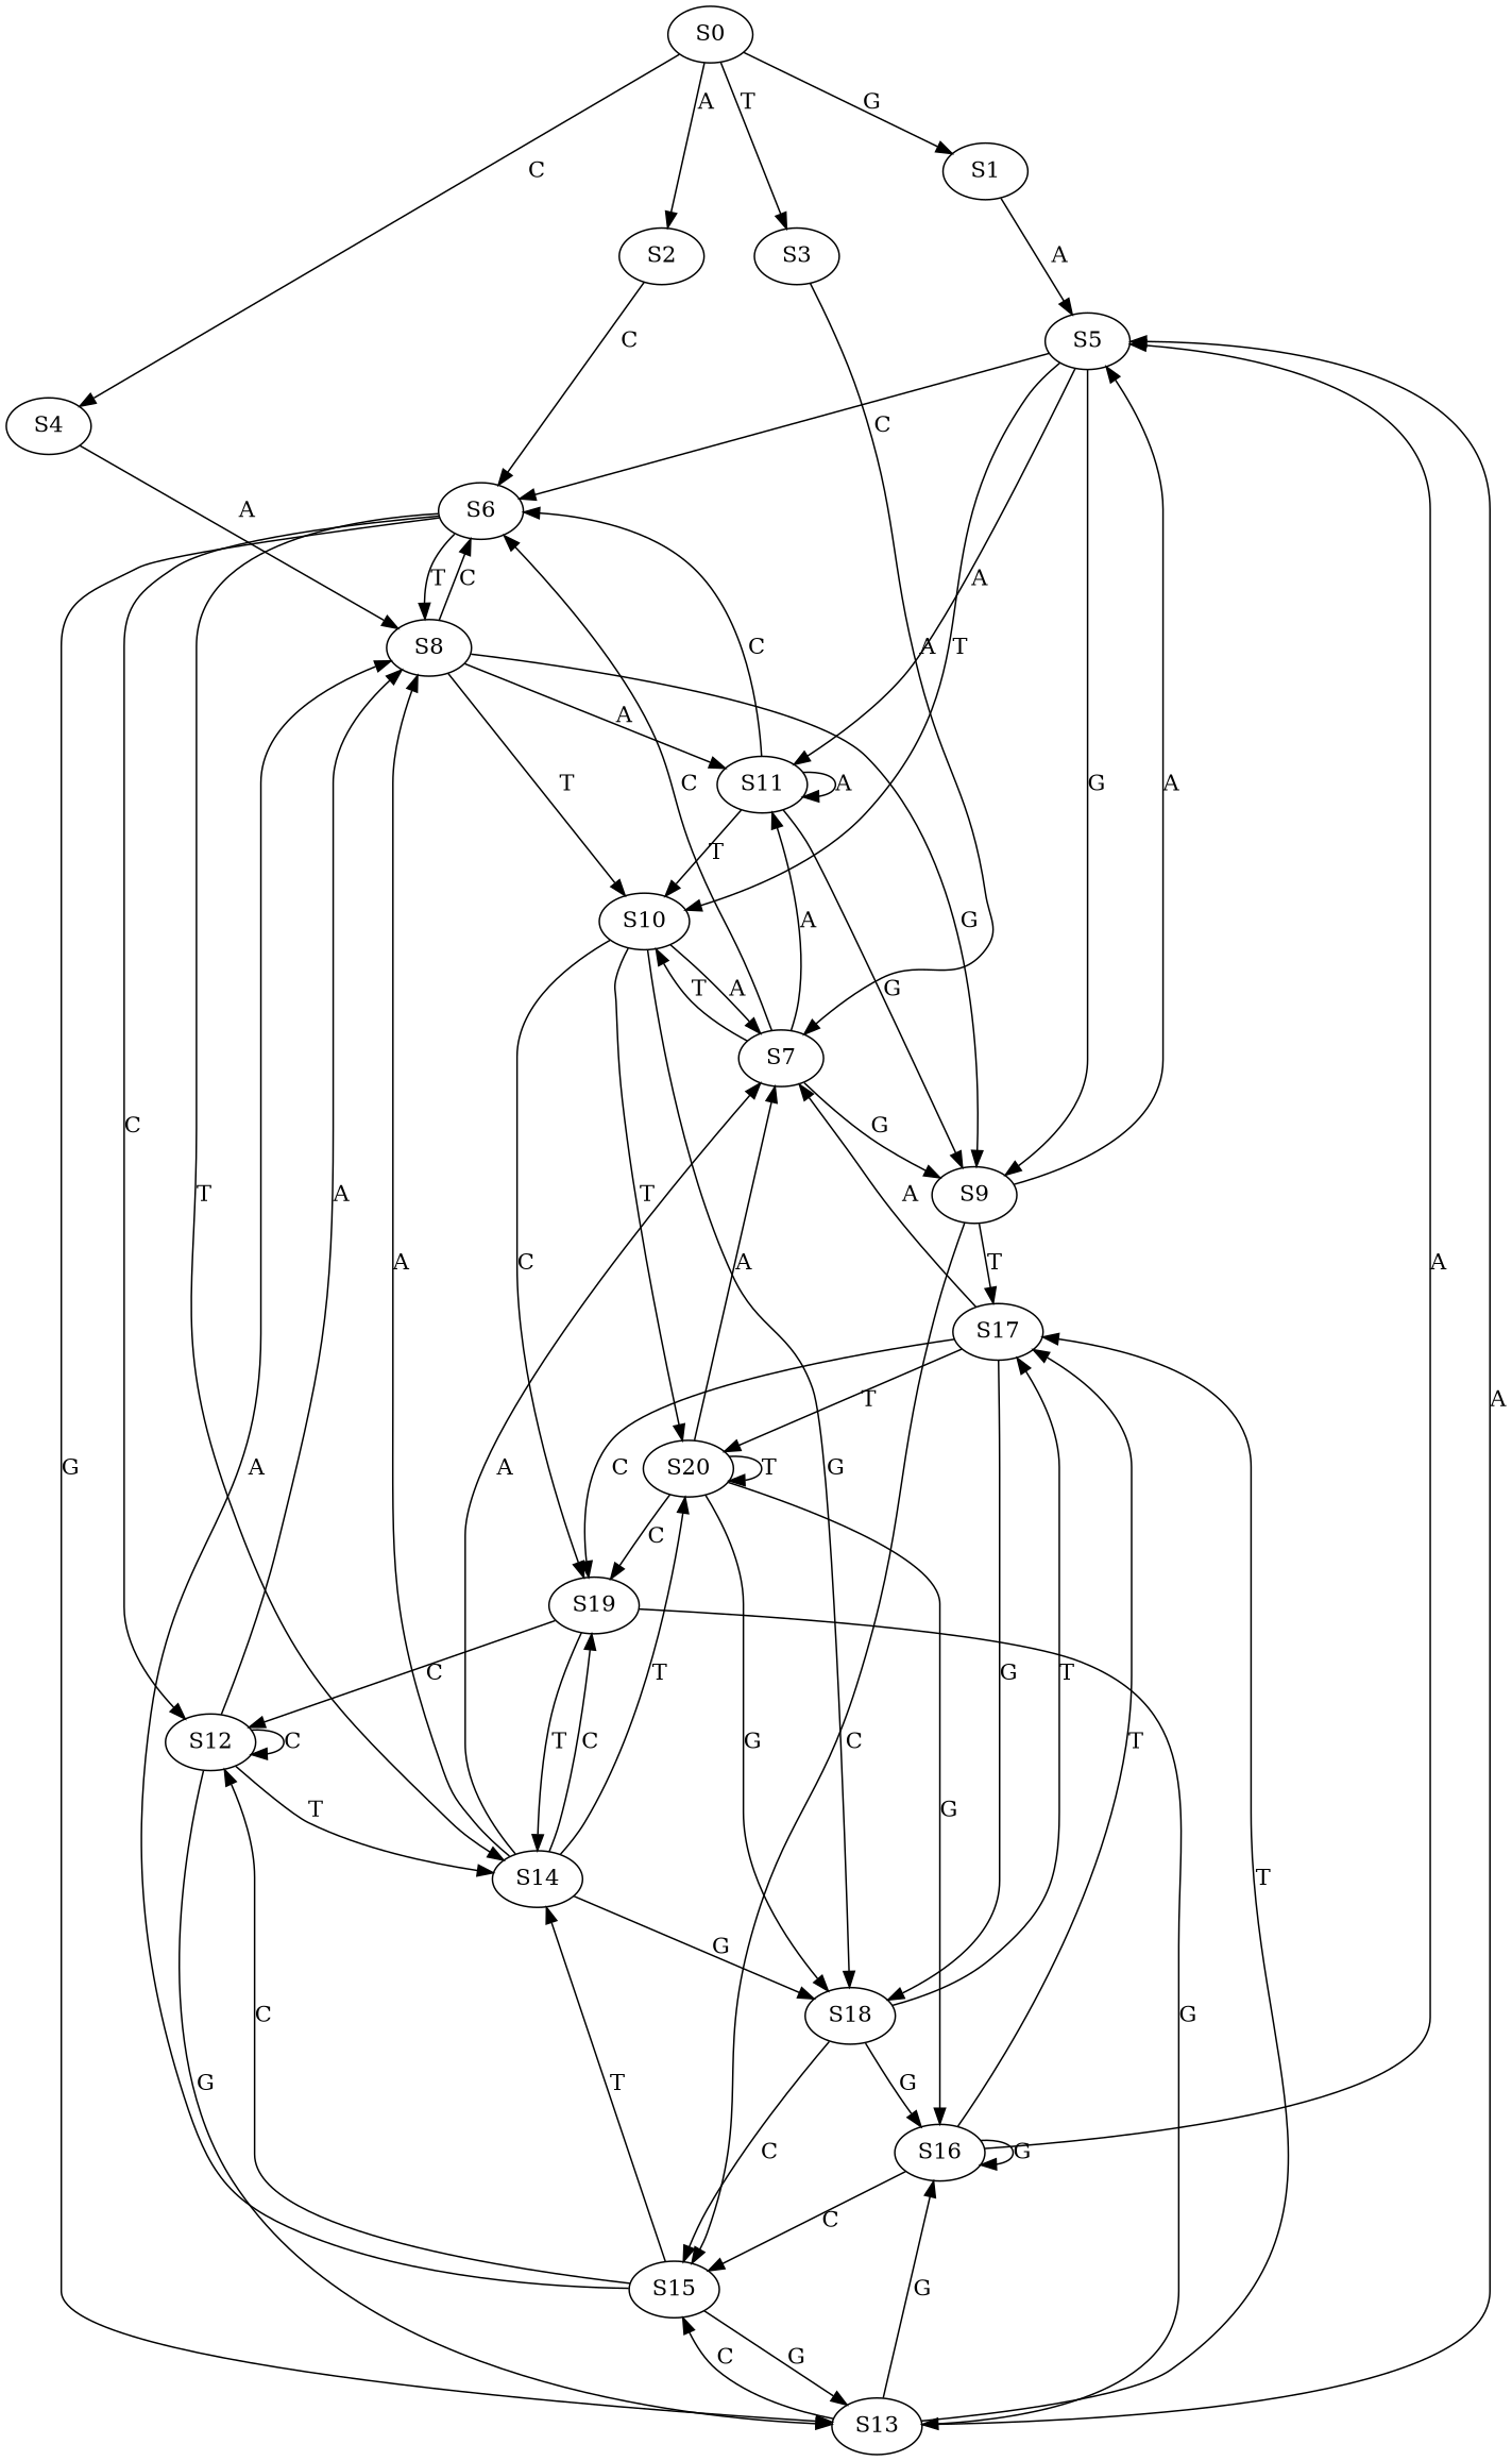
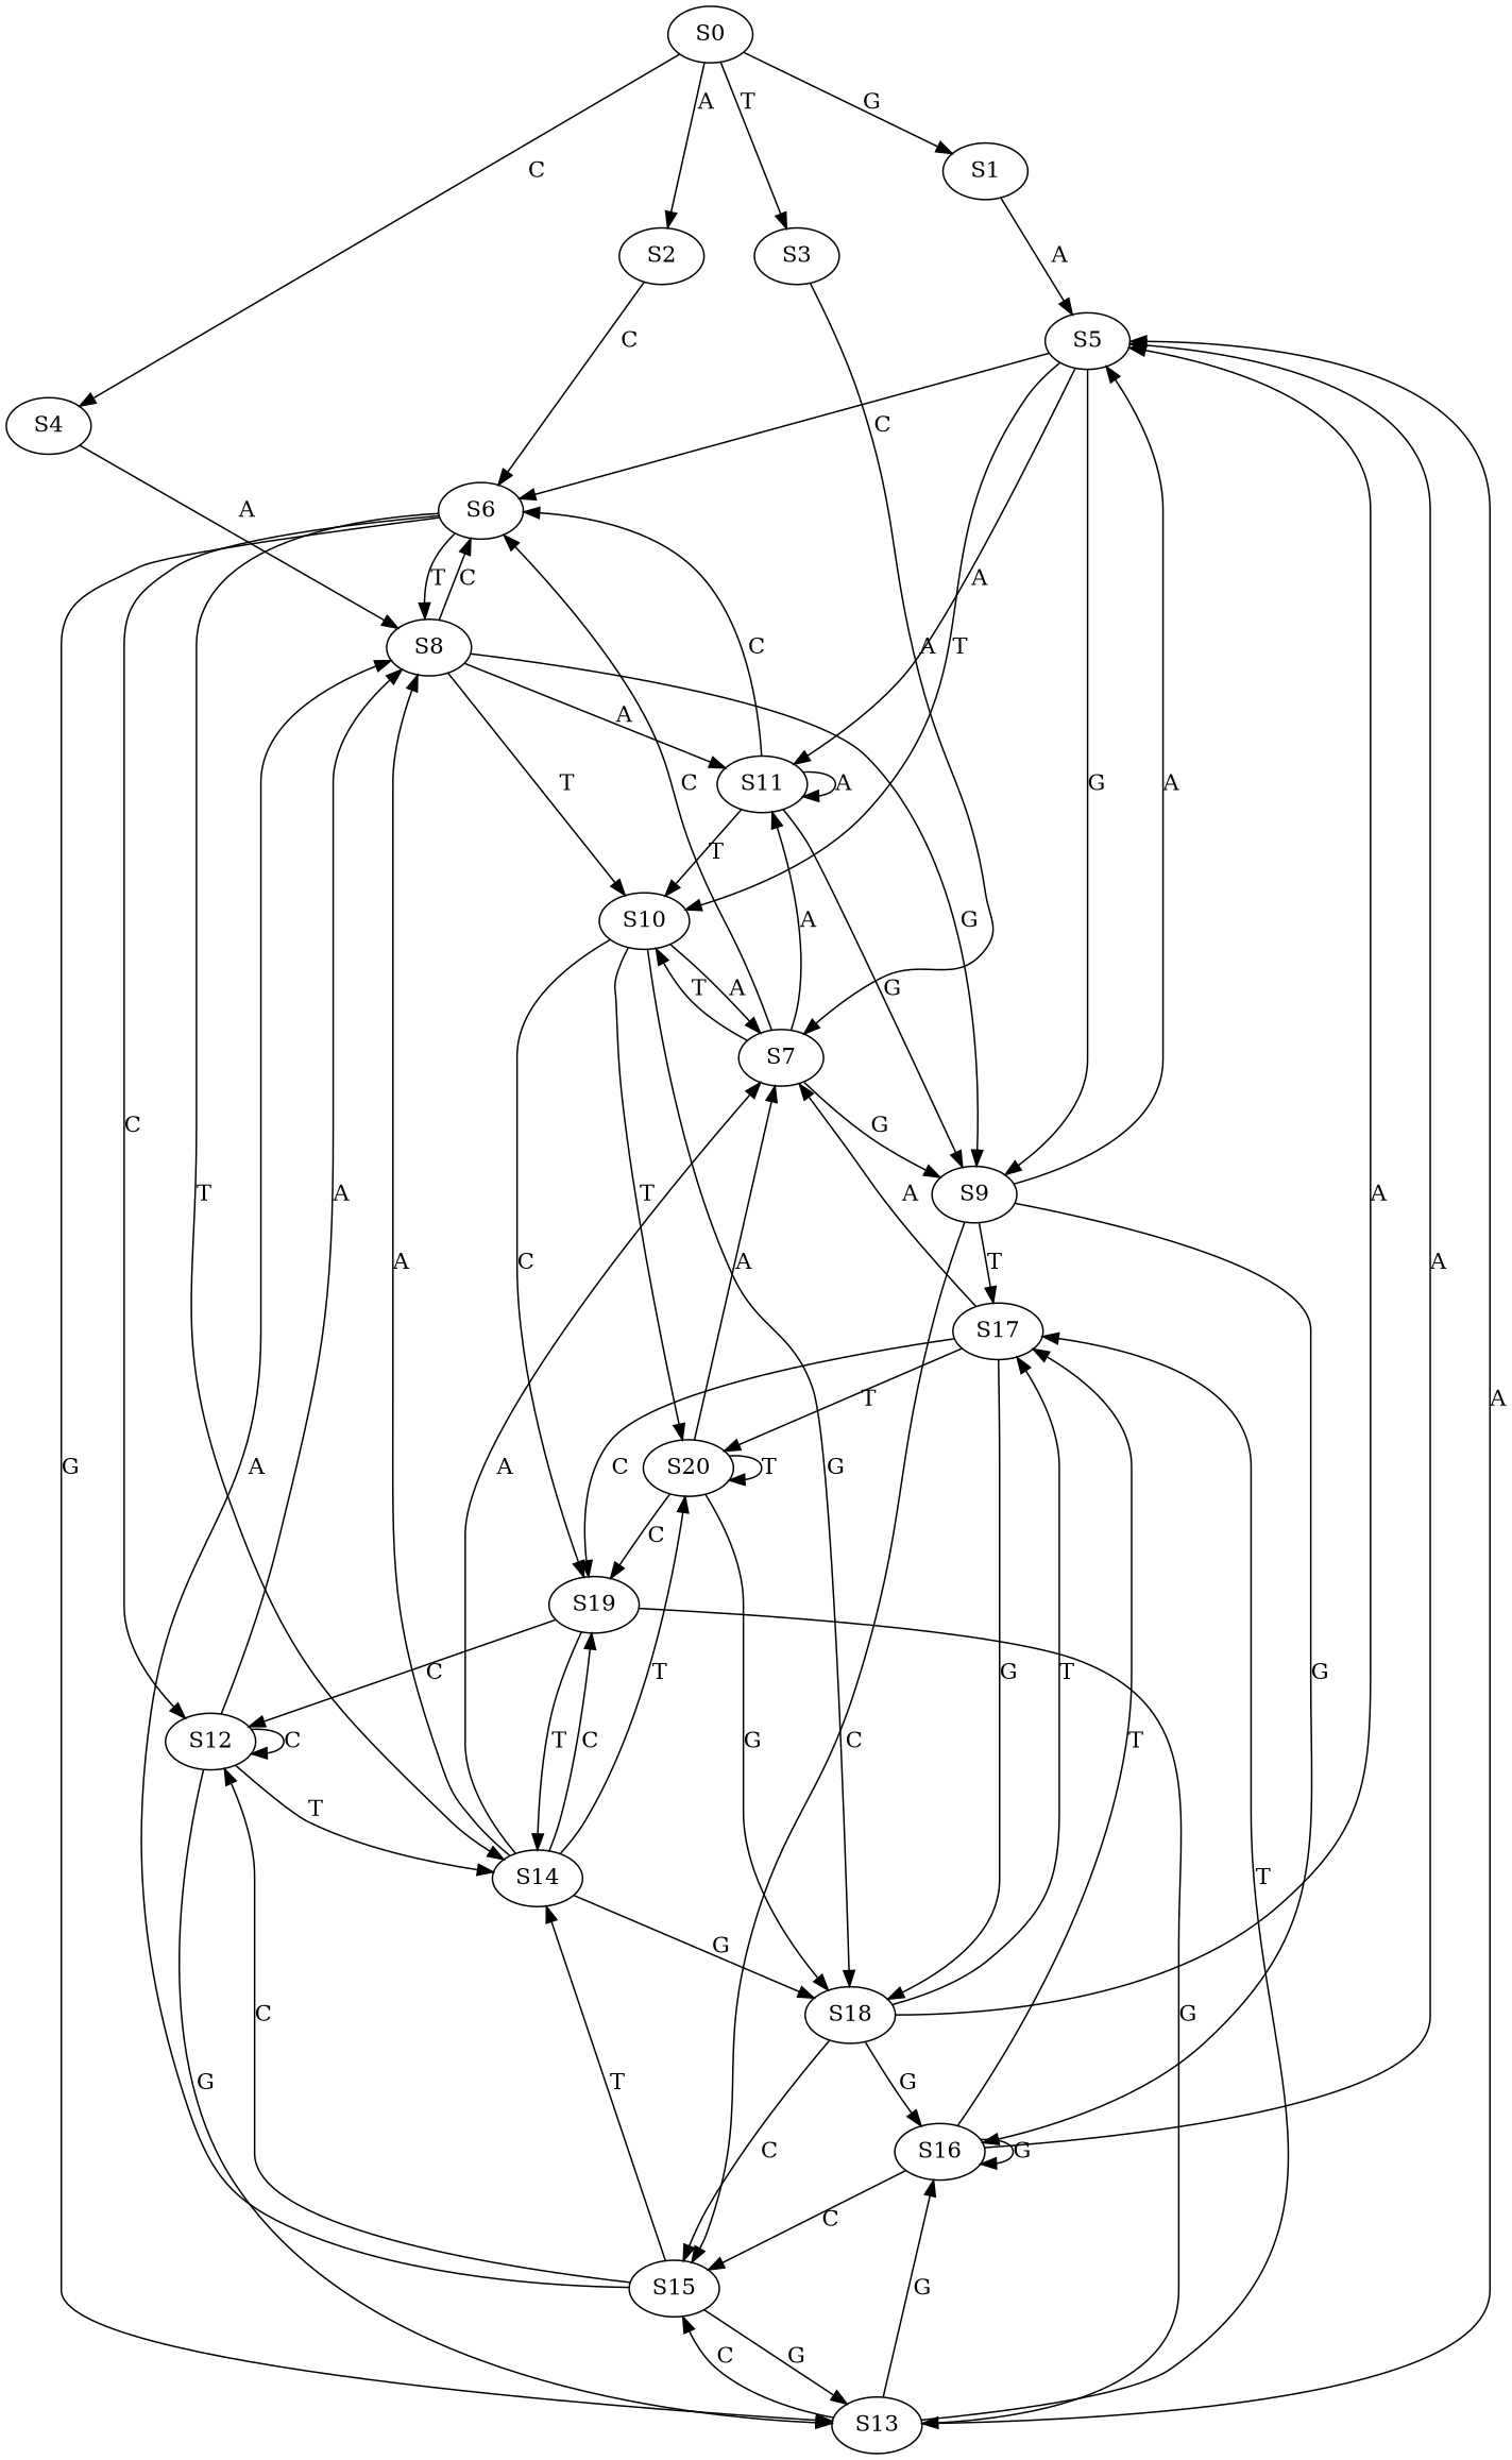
  strict digraph {
    S0
    S1
    S2
    S3
    S4
    S5
    S6
    S7
    S8
    S9
    S10
    S11
    S12
    S13
    S14
    S15
    S16
    S17
    S18
    S19
    S20
    S0 -> S1 [label=G]
    S0 -> S2 [label=A]
    S0 -> S3 [label=T]
    S0 -> S4 [label=C]
    S1 -> S5 [label=A]
    S2 -> S6 [label=C]
    S3 -> S7 [label=A]
    S4 -> S8 [label=A]
    S5 -> S6 [label=C]
    S5 -> S9 [label=G]
    S5 -> S10 [label=T]
    S5 -> S11 [label=A]
    S6 -> S8 [label=T]
    S6 -> S12 [label=C]
    S6 -> S13 [label=G]
    S6 -> S14 [label=T]
    S7 -> S6 [label=C]
    S7 -> S9 [label=G]
    S7 -> S10 [label=T]
    S7 -> S11 [label=A]
    S8 -> S6 [label=C]
    S8 -> S9 [label=G]
    S8 -> S10 [label=T]
    S8 -> S11 [label=A]
    S9 -> S5 [label=A]
    S9 -> S15 [label=C]
-   S20 -> S16 [label=G]
+   S9 -> S16 [label=G]
    S9 -> S17 [label=T]
    S10 -> S7 [label=A]
    S10 -> S18 [label=G]
    S10 -> S19 [label=C]
    S10 -> S20 [label=T]
    S11 -> S6 [label=C]
    S11 -> S9 [label=G]
    S11 -> S10 [label=T]
    S11 -> S11 [label=A]
    S12 -> S8 [label=A]
    S12 -> S12 [label=C]
    S12 -> S13 [label=G]
    S12 -> S14 [label=T]
    S13 -> S5 [label=A]
    S13 -> S15 [label=C]
    S13 -> S16 [label=G]
    S13 -> S17 [label=T]
    S14 -> S7 [label=A]
    S14 -> S8 [label=A]
    S14 -> S18 [label=G]
    S14 -> S19 [label=C]
    S14 -> S20 [label=T]
    S15 -> S8 [label=A]
    S15 -> S12 [label=C]
    S15 -> S13 [label=G]
    S15 -> S14 [label=T]
    S16 -> S5 [label=A]
    S16 -> S15 [label=C]
    S16 -> S16 [label=G]
    S16 -> S17 [label=T]
    S17 -> S7 [label=A]
    S17 -> S18 [label=G]
    S17 -> S19 [label=C]
    S17 -> S20 [label=T]
+   S18 -> S5 [label=A]
    S18 -> S15 [label=C]
    S18 -> S16 [label=G]
    S18 -> S17 [label=T]
    S19 -> S12 [label=C]
    S19 -> S13 [label=G]
    S19 -> S14 [label=T]
    S20 -> S7 [label=A]
    S20 -> S18 [label=G]
    S20 -> S19 [label=C]
    S20 -> S20 [label=T]
  }
